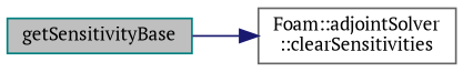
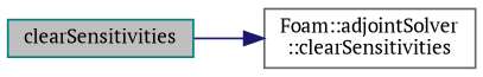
  digraph {
    rankdir=LR
    fontname="PT Serif"
    node [fontname="PT Serif" fontsize=10 shape=record]
-   n1 [color=teal fillcolor=grey75 fontcolor=black height=0.2 label=getSensitivityBase style=filled width=0.4]
+   n1 [color=teal fillcolor=grey75 fontcolor=black height=0.2 label=clearSensitivities style=filled width=0.4]
    n2 [color=gray40 height=0.2 label="Foam::adjointSolver\l::clearSensitivities" width=0.4]
    n1 -> n2 [color=midnightblue fontname="PT Serif" fontsize=10 labelfontname=Helvetica labelfontsize=10 style=solid]
  }
